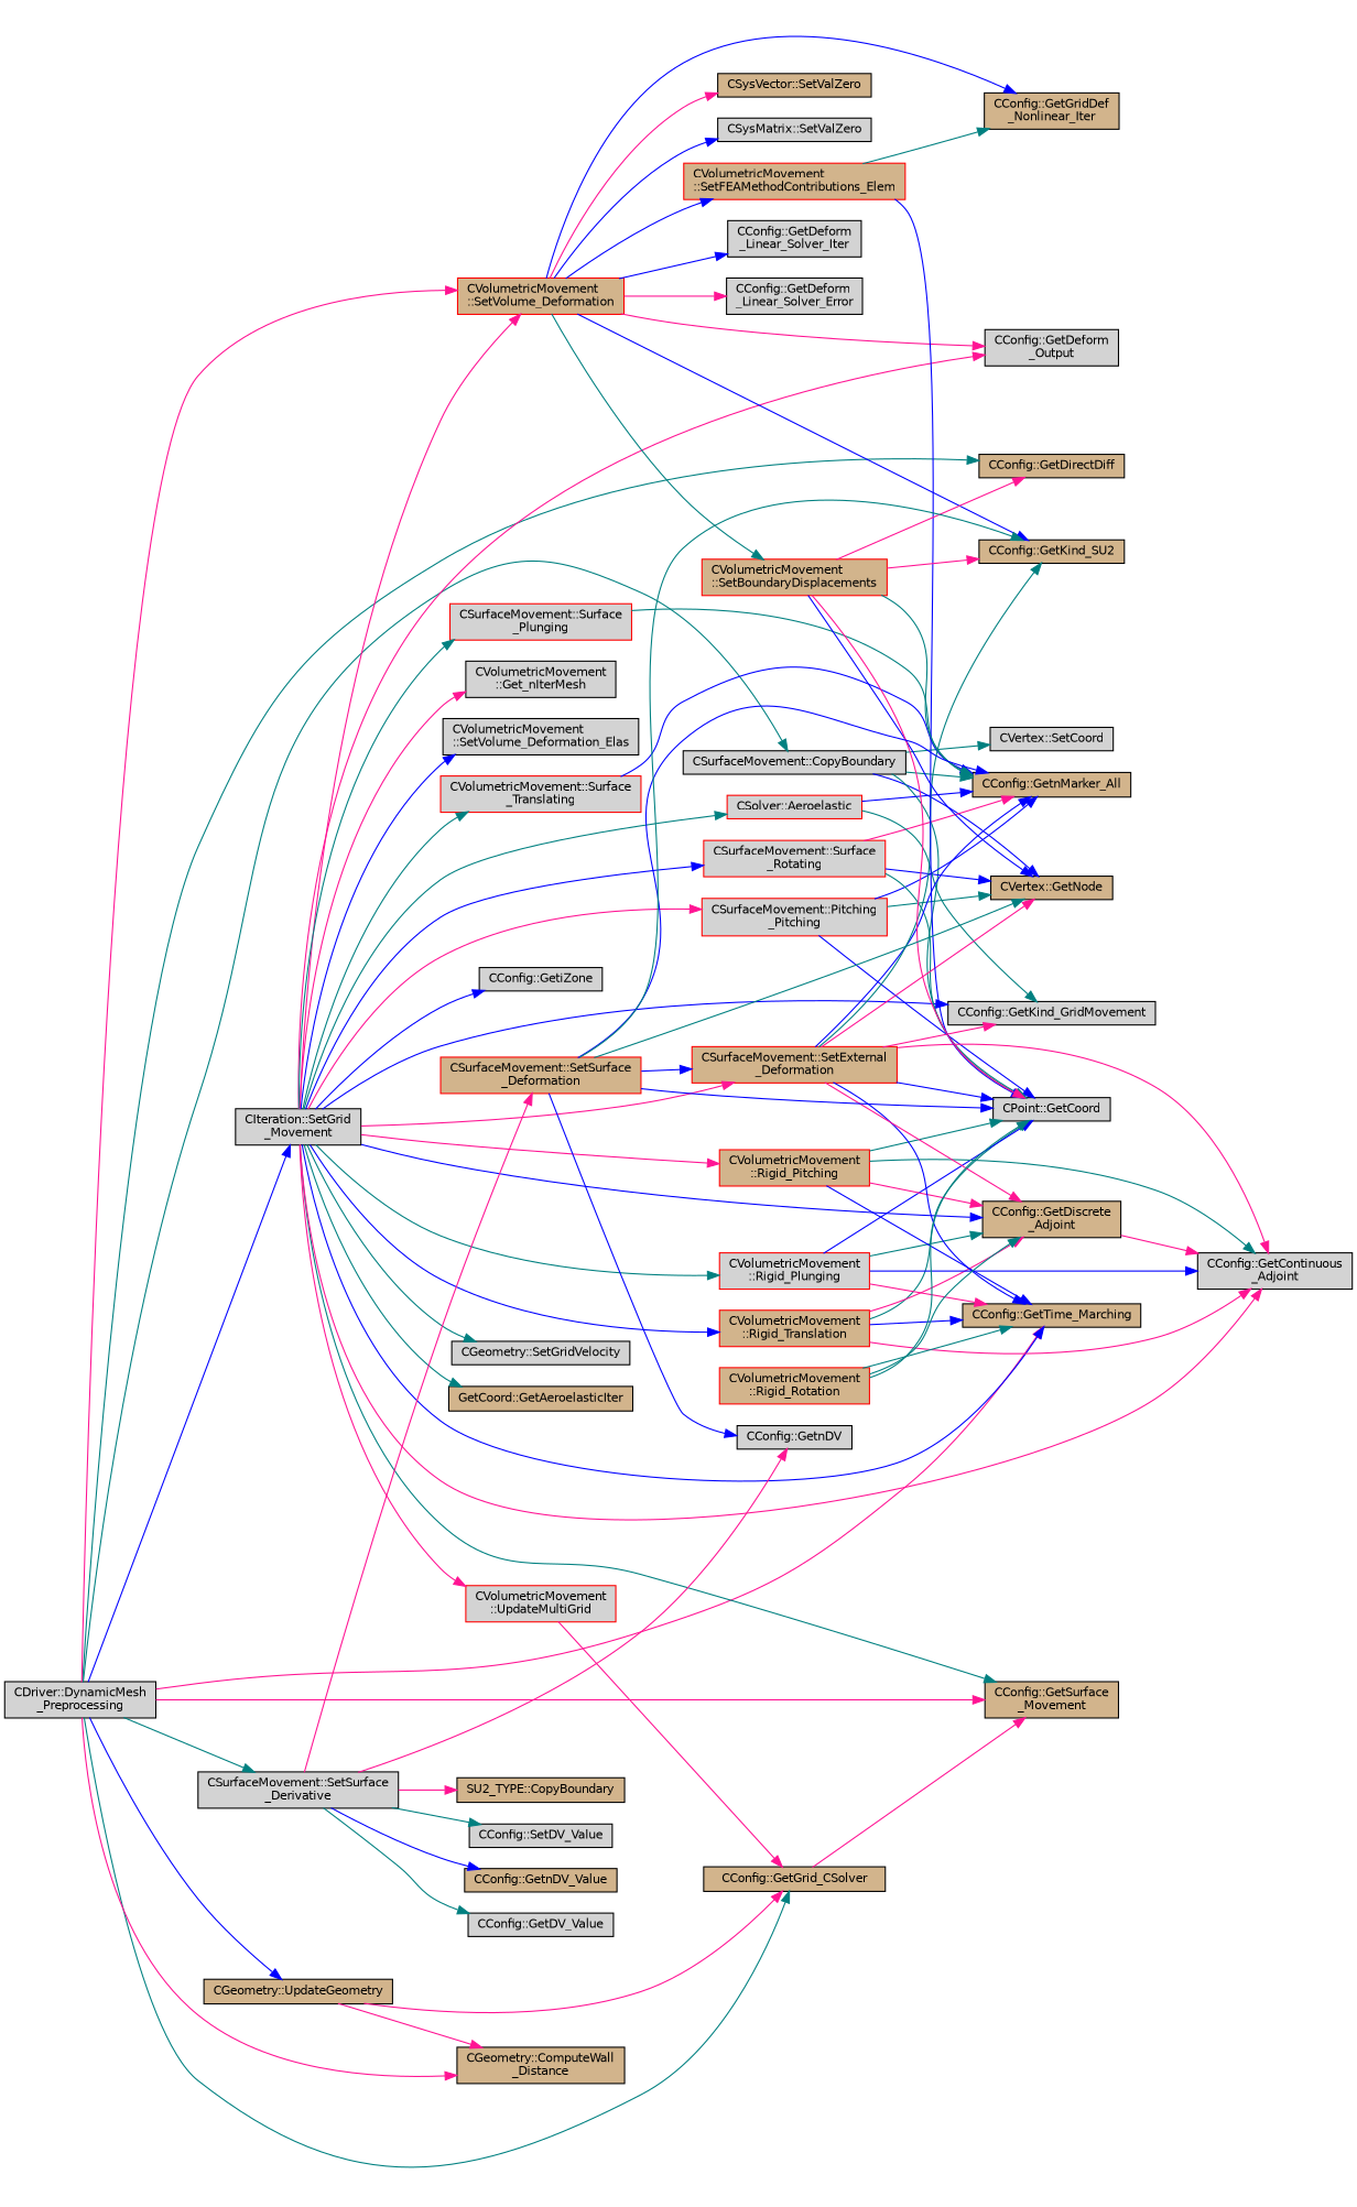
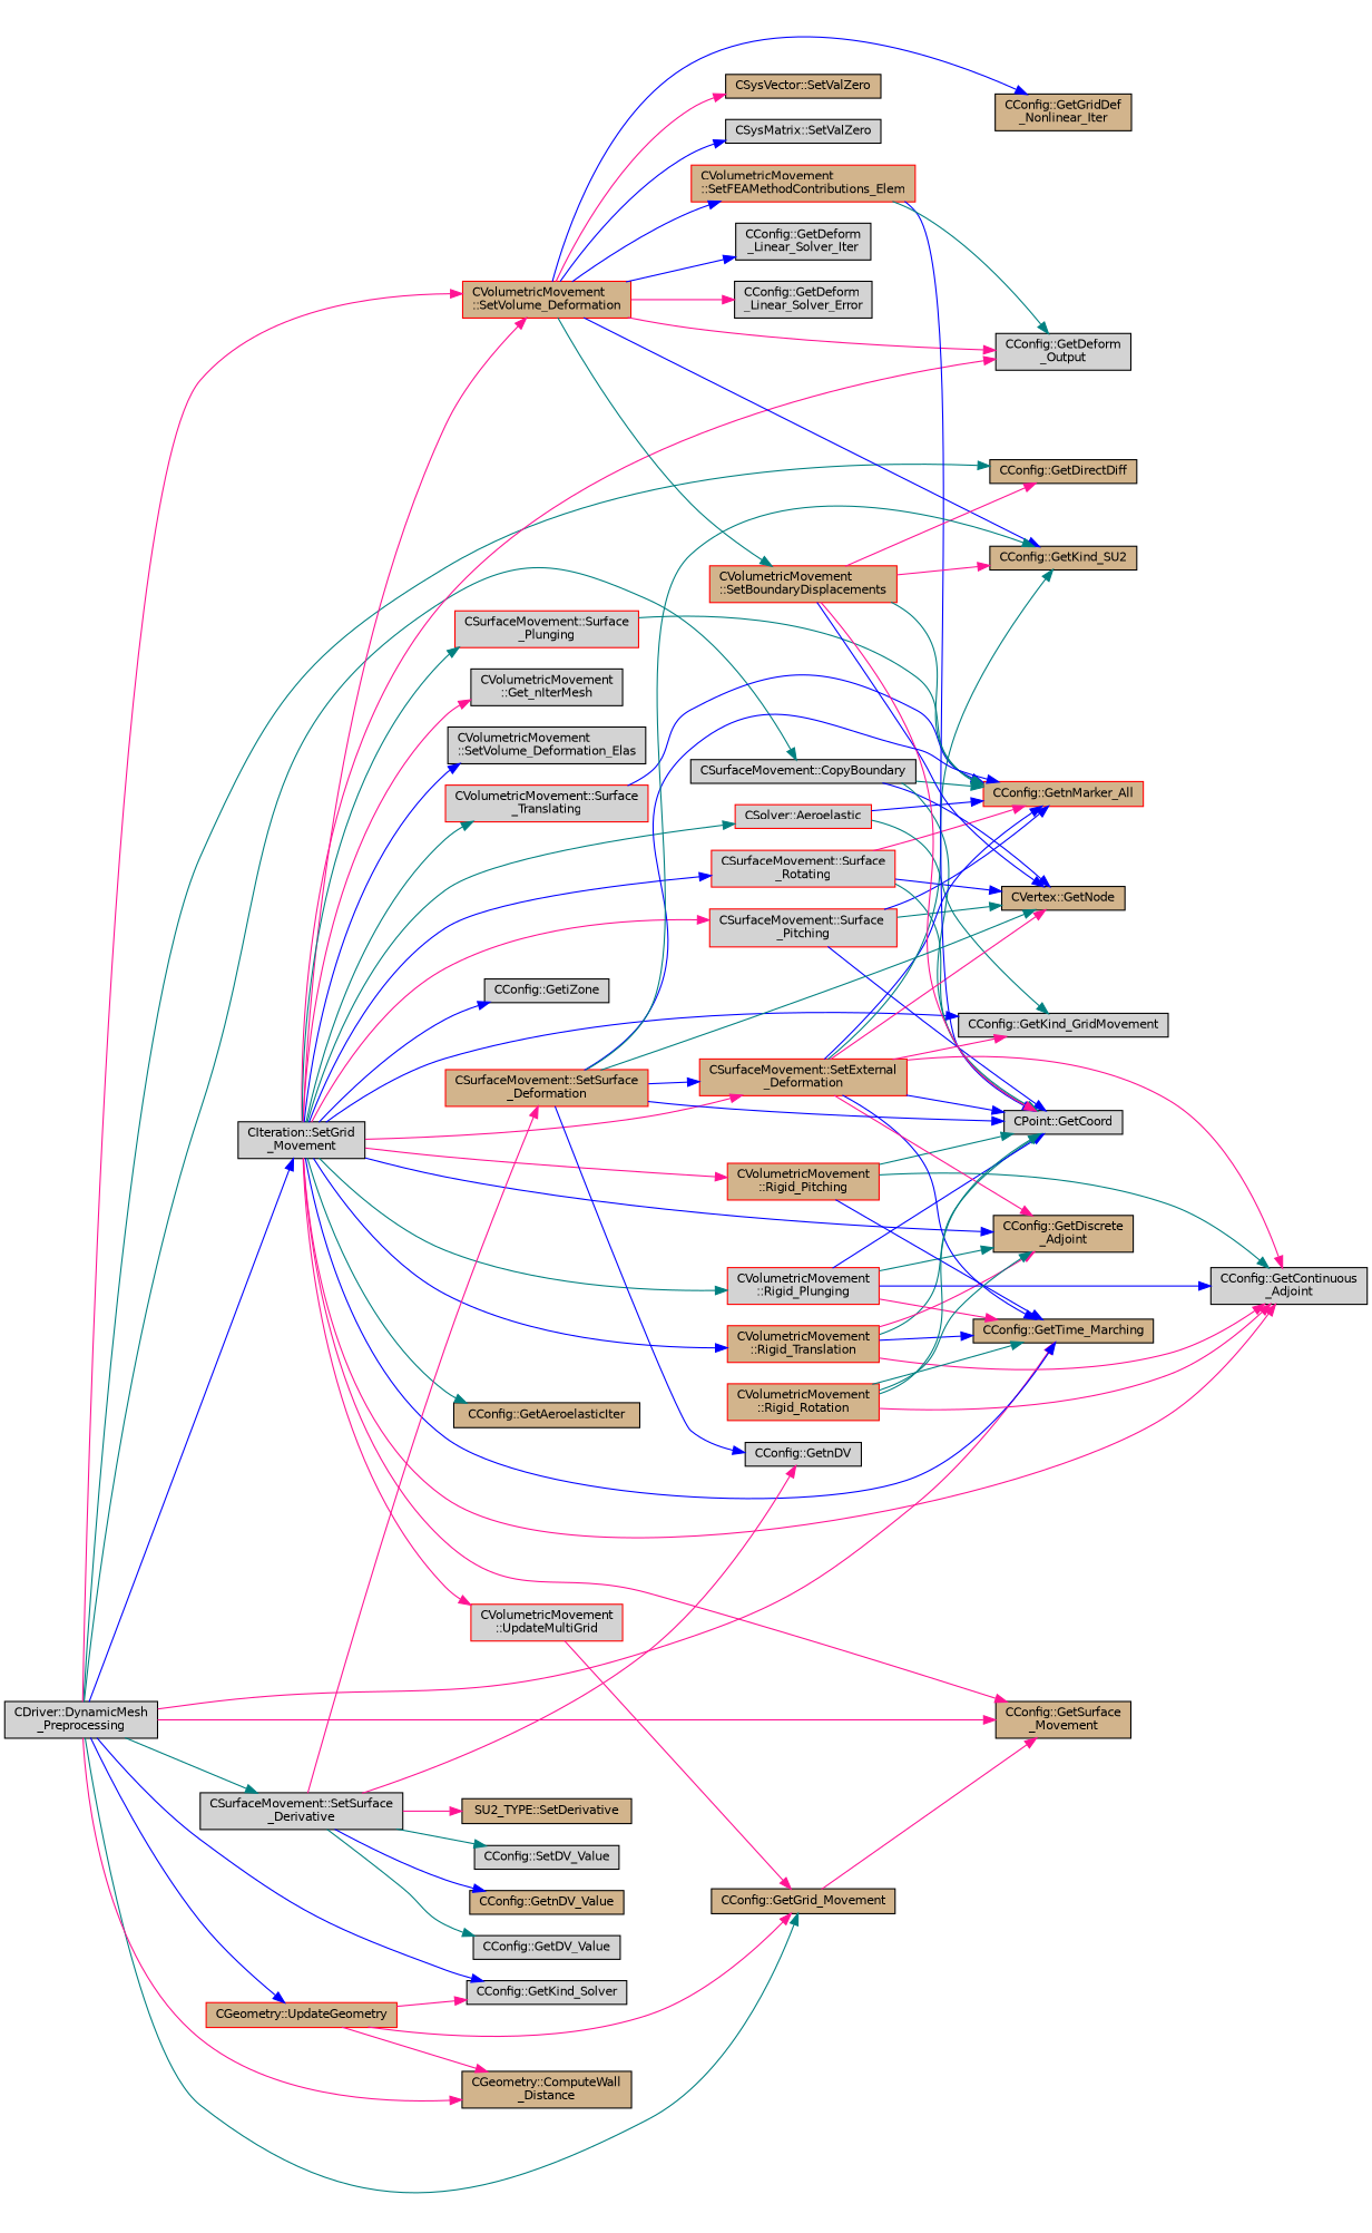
  digraph {
    rankdir=LR
    node [color=black fillcolor=lightgrey fontname=Helvetica fontsize=10 shape=record style=filled]
    edge [color=deeppink fontname=Helvetica fontsize=10 labelfontname=Helvetica labelfontsize=10 style=solid]
    n1 [fontcolor=black height=0.2 label="CDriver::DynamicMesh\l_Preprocessing" width=0.4]
-   n2 [fillcolor=tan height=0.2 label="CConfig::GetGrid_CSolver" width=0.4]
+   n2 [fillcolor=tan height=0.2 label="CConfig::GetGrid_Movement" width=0.4]
    n3 [fillcolor=tan height=0.2 label="CConfig::GetSurface\l_Movement" width=0.4]
    n4 [fillcolor=tan height=0.2 label="CConfig::GetDirectDiff" width=0.4]
    n5 [height=0.2 label="CSurfaceMovement::CopyBoundary" width=0.4]
    n6 [fillcolor=tan height=0.2 label="CConfig::GetTime_Marching" width=0.4]
    n7 [height=0.2 label="CIteration::SetGrid\l_Movement" width=0.4]
    n8 [color=red fillcolor=tan height=0.2 label="CVolumetricMovement\l::SetVolume_Deformation" width=0.4]
    n9 [height=0.2 label="CSurfaceMovement::SetSurface\l_Derivative" width=0.4]
-   n10 [fillcolor=tan height=0.2 label="CGeometry::UpdateGeometry" width=0.4]
+   n10 [color=red fillcolor=tan height=0.2 label="CGeometry::UpdateGeometry" width=0.4]
+   n11 [height=0.2 label="CConfig::GetKind_Solver" width=0.4]
    n12 [fillcolor=tan height=0.2 label="CGeometry::ComputeWall\l_Distance" width=0.4]
-   n13 [fillcolor=tan height=0.2 label="CConfig::GetnMarker_All" width=0.4]
+   n13 [color=red fillcolor=tan height=0.2 label="CConfig::GetnMarker_All" width=0.4]
    n14 [fillcolor=tan height=0.2 label="CVertex::GetNode" width=0.4]
    n15 [height=0.2 label="CPoint::GetCoord" width=0.4]
-   n16 [height=0.2 label="CVertex::SetCoord" width=0.4]
    n17 [height=0.2 label="CConfig::GetKind_GridMovement" width=0.4]
    n18 [height=0.2 label="CConfig::GetContinuous\l_Adjoint" width=0.4]
    n19 [fillcolor=tan height=0.2 label="CConfig::GetDiscrete\l_Adjoint" width=0.4]
    n20 [height=0.2 label="CConfig::GetDeform\l_Output" width=0.4]
    n21 [height=0.2 label="CConfig::GetiZone" width=0.4]
    n22 [color=red fillcolor=tan height=0.2 label="CVolumetricMovement\l::Rigid_Translation" width=0.4]
    n23 [color=red height=0.2 label="CVolumetricMovement\l::Rigid_Plunging" width=0.4]
    n24 [color=red fillcolor=tan height=0.2 label="CVolumetricMovement\l::Rigid_Pitching" width=0.4]
    n25 [color=red height=0.2 label="CVolumetricMovement\l::UpdateMultiGrid" width=0.4]
    n26 [color=red height=0.2 label="CVolumetricMovement::Surface\l_Translating" width=0.4]
    n27 [color=red height=0.2 label="CSurfaceMovement::Surface\l_Plunging" width=0.4]
-   n28 [color=red height=0.2 label="CSurfaceMovement::Pitching\l_Pitching" width=0.4]
+   n28 [color=red height=0.2 label="CSurfaceMovement::Surface\l_Pitching" width=0.4]
    n29 [color=red height=0.2 label="CSurfaceMovement::Surface\l_Rotating" width=0.4]
-   n30 [height=0.2 label="CGeometry::SetGridVelocity" width=0.4]
-   n31 [fillcolor=tan height=0.2 label="GetCoord::GetAeroelasticIter" width=0.4]
+   n31 [fillcolor=tan height=0.2 label="CConfig::GetAeroelasticIter" width=0.4]
    n32 [color=red height=0.2 label="CSolver::Aeroelastic" width=0.4]
    n33 [height=0.2 label="CVolumetricMovement\l::Get_nIterMesh" width=0.4]
    n34 [height=0.2 label="CVolumetricMovement\l::SetVolume_Deformation_Elas" width=0.4]
    n35 [color=red fillcolor=tan height=0.2 label="CSurfaceMovement::SetExternal\l_Deformation" width=0.4]
    n36 [height=0.2 label="CConfig::GetDeform\l_Linear_Solver_Iter" width=0.4]
    n37 [height=0.2 label="CConfig::GetDeform\l_Linear_Solver_Error" width=0.4]
    n38 [fillcolor=tan height=0.2 label="CConfig::GetGridDef\l_Nonlinear_Iter" width=0.4]
    n39 [fillcolor=tan height=0.2 label="CConfig::GetKind_SU2" width=0.4]
    n40 [fillcolor=tan height=0.2 label="CSysVector::SetValZero" width=0.4]
    n41 [height=0.2 label="CSysMatrix::SetValZero" width=0.4]
    n42 [color=red fillcolor=tan height=0.2 label="CVolumetricMovement\l::SetFEAMethodContributions_Elem" width=0.4]
    n43 [color=red fillcolor=tan height=0.2 label="CVolumetricMovement\l::SetBoundaryDisplacements" width=0.4]
    n44 [height=0.2 label="CConfig::GetnDV" width=0.4]
    n45 [fillcolor=tan height=0.2 label="CConfig::GetnDV_Value" width=0.4]
    n46 [height=0.2 label="CConfig::GetDV_Value" width=0.4]
-   n47 [fillcolor=tan height=0.2 label="SU2_TYPE::CopyBoundary" width=0.4]
+   n47 [fillcolor=tan height=0.2 label="SU2_TYPE::SetDerivative" width=0.4]
    n48 [height=0.2 label="CConfig::SetDV_Value" width=0.4]
    n49 [color=red fillcolor=tan height=0.2 label="CSurfaceMovement::SetSurface\l_Deformation" width=0.4]
    n50 [color=red fillcolor=tan height=0.2 label="CVolumetricMovement\l::Rigid_Rotation" width=0.4]
    n1 -> n2 [color=teal]
    n1 -> n3
    n1 -> n4 [color=teal]
    n1 -> n5 [color=teal]
    n1 -> n6
    n1 -> n7 [color=blue]
    n1 -> n8
    n1 -> n9 [color=teal]
    n1 -> n10 [color=blue]
+   n1 -> n11 [color=blue]
    n1 -> n12
    n2 -> n3
    n5 -> n13 [color=teal]
    n5 -> n14 [color=blue]
    n5 -> n15 [color=teal]
-   n5 -> n16 [color=teal]
-   n7 -> n3 [color=teal]
+   n7 -> n3
    n7 -> n6 [color=blue]
    n7 -> n8
    n7 -> n17 [color=blue]
    n7 -> n18
    n7 -> n19 [color=blue]
    n7 -> n20
    n7 -> n21 [color=blue]
    n7 -> n22 [color=blue]
    n7 -> n23 [color=teal]
    n7 -> n24
    n7 -> n25
    n7 -> n26 [color=teal]
    n7 -> n27 [color=teal]
    n7 -> n28
    n7 -> n29 [color=blue]
-   n7 -> n30 [color=teal]
    n7 -> n31 [color=teal]
    n7 -> n32 [color=teal]
    n7 -> n33
    n7 -> n34 [color=blue]
    n7 -> n35
    n8 -> n20
    n8 -> n36 [color=blue]
    n8 -> n37
    n8 -> n38 [color=blue]
    n8 -> n39 [color=blue]
    n8 -> n40
    n8 -> n41 [color=blue]
    n8 -> n42 [color=blue]
    n8 -> n43 [color=teal]
    n9 -> n44
    n9 -> n45 [color=blue]
    n9 -> n46 [color=teal]
    n9 -> n47
    n9 -> n48 [color=teal]
    n9 -> n49
    n10 -> n2
+   n10 -> n11
    n10 -> n12
    n22 -> n6 [color=blue]
    n22 -> n15 [color=teal]
    n22 -> n18
    n22 -> n19
    n23 -> n6
    n23 -> n15 [color=blue]
    n23 -> n18 [color=blue]
    n23 -> n19 [color=teal]
    n24 -> n6 [color=blue]
    n24 -> n15 [color=teal]
    n24 -> n18 [color=teal]
-   n24 -> n19
    n25 -> n2
    n26 -> n13 [color=blue]
    n27 -> n13 [color=teal]
    n28 -> n13 [color=blue]
    n28 -> n14 [color=teal]
    n28 -> n15 [color=blue]
    n29 -> n13
    n29 -> n14 [color=blue]
    n29 -> n15 [color=teal]
    n32 -> n13 [color=blue]
    n32 -> n17 [color=teal]
    n35 -> n6 [color=blue]
    n35 -> n13 [color=blue]
    n35 -> n14
    n35 -> n15 [color=blue]
    n35 -> n17
    n35 -> n18
    n35 -> n19
    n35 -> n39 [color=teal]
    n42 -> n15 [color=blue]
-   n42 -> n38 [color=teal]
+   n42 -> n20 [color=teal]
    n43 -> n4
    n43 -> n13 [color=teal]
    n43 -> n14 [color=blue]
    n43 -> n15
    n43 -> n39
    n49 -> n13 [color=blue]
    n49 -> n14 [color=teal]
    n49 -> n15 [color=blue]
    n49 -> n35 [color=blue]
    n49 -> n39 [color=teal]
    n49 -> n44 [color=blue]
    n50 -> n6 [color=teal]
    n50 -> n15 [color=teal]
-   n19 -> n18
+   n50 -> n18
    n50 -> n19 [color=teal]
  }
